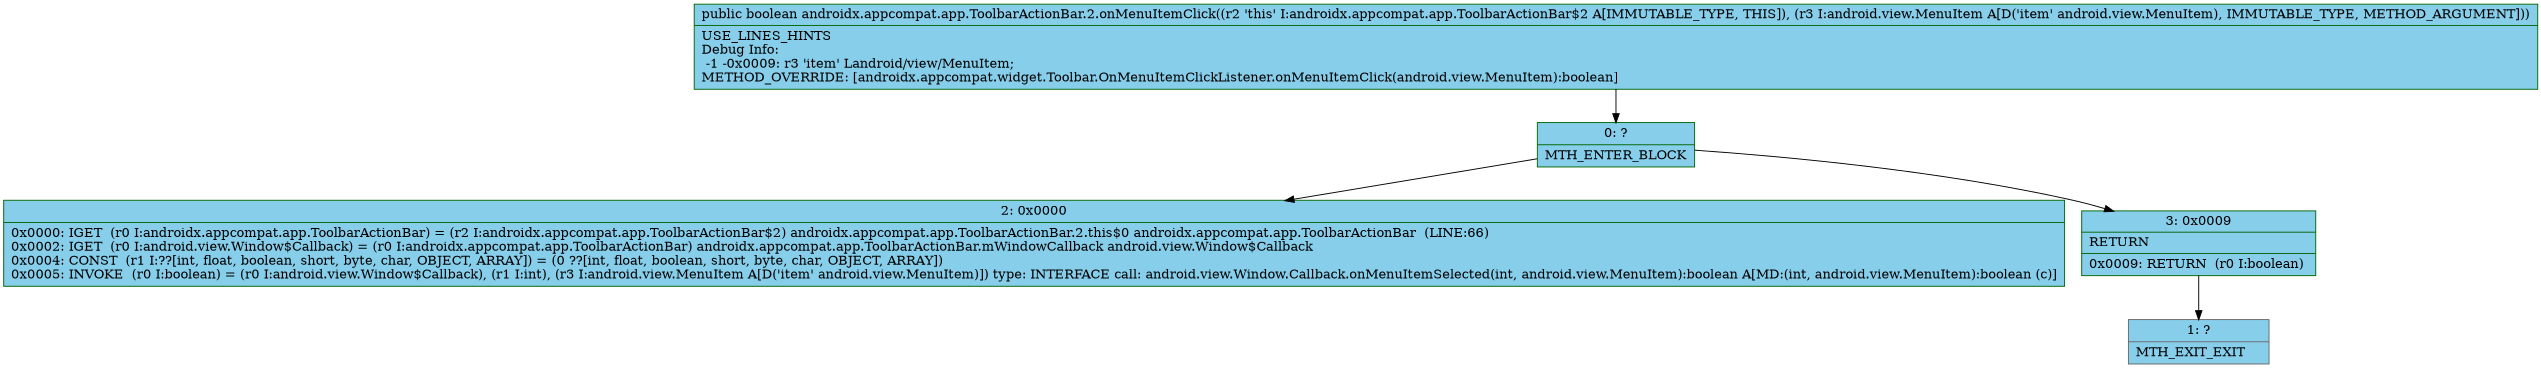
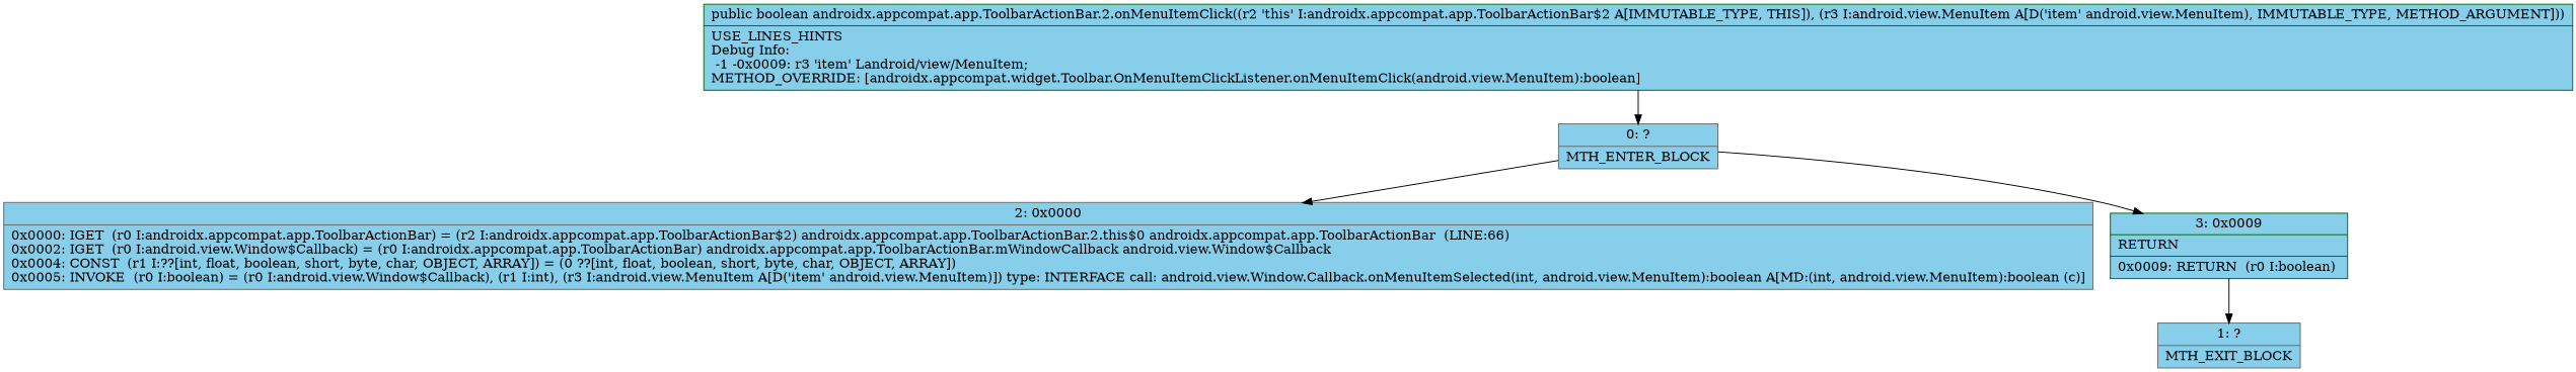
  digraph {
    node [color=darkgreen fillcolor=skyblue shape=record style=filled]
-   n1 [label="{0\:\ ?|MTH_ENTER_BLOCK\l}"]
-   n2 [label="{2\:\ 0x0000|0x0000: IGET  (r0 I:androidx.appcompat.app.ToolbarActionBar) = (r2 I:androidx.appcompat.app.ToolbarActionBar$2) androidx.appcompat.app.ToolbarActionBar.2.this$0 androidx.appcompat.app.ToolbarActionBar  (LINE:66)\l0x0002: IGET  (r0 I:android.view.Window$Callback) = (r0 I:androidx.appcompat.app.ToolbarActionBar) androidx.appcompat.app.ToolbarActionBar.mWindowCallback android.view.Window$Callback \l0x0004: CONST  (r1 I:??[int, float, boolean, short, byte, char, OBJECT, ARRAY]) = (0 ??[int, float, boolean, short, byte, char, OBJECT, ARRAY]) \l0x0005: INVOKE  (r0 I:boolean) = (r0 I:android.view.Window$Callback), (r1 I:int), (r3 I:android.view.MenuItem A[D('item' android.view.MenuItem)]) type: INTERFACE call: android.view.Window.Callback.onMenuItemSelected(int, android.view.MenuItem):boolean A[MD:(int, android.view.MenuItem):boolean (c)]\l}"]
+   n1 [color=gray40 label="{0\:\ ?|MTH_ENTER_BLOCK\l}"]
+   n2 [color=gray40 label="{2\:\ 0x0000|0x0000: IGET  (r0 I:androidx.appcompat.app.ToolbarActionBar) = (r2 I:androidx.appcompat.app.ToolbarActionBar$2) androidx.appcompat.app.ToolbarActionBar.2.this$0 androidx.appcompat.app.ToolbarActionBar  (LINE:66)\l0x0002: IGET  (r0 I:android.view.Window$Callback) = (r0 I:androidx.appcompat.app.ToolbarActionBar) androidx.appcompat.app.ToolbarActionBar.mWindowCallback android.view.Window$Callback \l0x0004: CONST  (r1 I:??[int, float, boolean, short, byte, char, OBJECT, ARRAY]) = (0 ??[int, float, boolean, short, byte, char, OBJECT, ARRAY]) \l0x0005: INVOKE  (r0 I:boolean) = (r0 I:android.view.Window$Callback), (r1 I:int), (r3 I:android.view.MenuItem A[D('item' android.view.MenuItem)]) type: INTERFACE call: android.view.Window.Callback.onMenuItemSelected(int, android.view.MenuItem):boolean A[MD:(int, android.view.MenuItem):boolean (c)]\l}"]
    n3 [label="{3\:\ 0x0009|RETURN\l|0x0009: RETURN  (r0 I:boolean) \l}"]
-   n4 [color=gray40 label="{1\:\ ?|MTH_EXIT_EXIT\l}"]
+   n4 [color=gray40 label="{1\:\ ?|MTH_EXIT_BLOCK\l}"]
    n5 [label="{public boolean androidx.appcompat.app.ToolbarActionBar.2.onMenuItemClick((r2 'this' I:androidx.appcompat.app.ToolbarActionBar$2 A[IMMUTABLE_TYPE, THIS]), (r3 I:android.view.MenuItem A[D('item' android.view.MenuItem), IMMUTABLE_TYPE, METHOD_ARGUMENT]))  | USE_LINES_HINTS\lDebug Info:\l  \-1 \-0x0009: r3 'item' Landroid\/view\/MenuItem;\lMETHOD_OVERRIDE: [androidx.appcompat.widget.Toolbar.OnMenuItemClickListener.onMenuItemClick(android.view.MenuItem):boolean]\l}"]
    n1 -> n2
    n1 -> n3
    n3 -> n4
    n5 -> n1
  }
